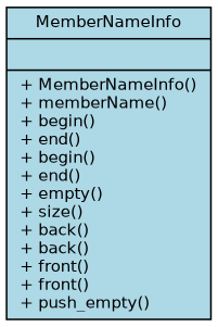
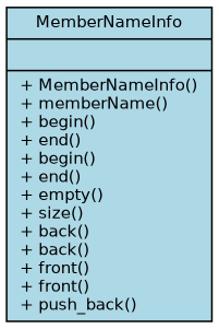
  digraph {
-   n1 [color=black fillcolor=lightblue fontcolor=black fontname=Helvetica fontsize=10 height=0.2 label="{MemberNameInfo\n||+ MemberNameInfo()\l+ memberName()\l+ begin()\l+ end()\l+ begin()\l+ end()\l+ empty()\l+ size()\l+ back()\l+ back()\l+ front()\l+ front()\l+ push_empty()\l}" shape=record style=filled width=0.4]
+   n1 [color=black fillcolor=lightblue fontcolor=black fontname=Helvetica fontsize=10 height=0.2 label="{MemberNameInfo\n||+ MemberNameInfo()\l+ memberName()\l+ begin()\l+ end()\l+ begin()\l+ end()\l+ empty()\l+ size()\l+ back()\l+ back()\l+ front()\l+ front()\l+ push_back()\l}" shape=record style=filled width=0.4]
  }
